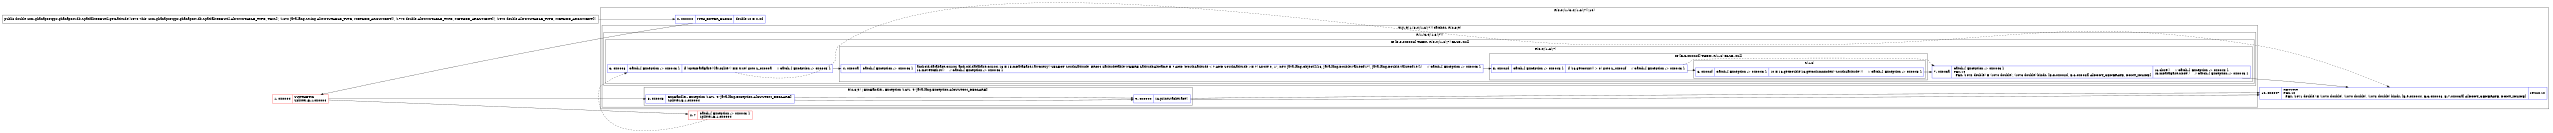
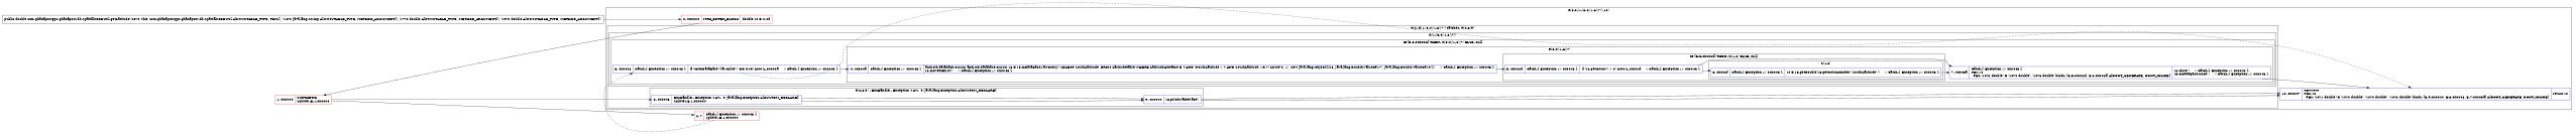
  digraph {
    rankdir=LR
    node [color=blue shape=record]
    n1 [label="{6\:\ 0x002f|Catch:\{ Exception \-\> 0x0043 \}\l|r0 = r6.getDouble(r6.getColumnIndex(\"SouthLatitude\"))     \/\/ Catch:\{ Exception \-\> 0x0043 \}\l}"]
    n2 [label="{5\:\ 0x002d|Catch:\{ Exception \-\> 0x0043 \}\l|if (r6.getCount() \> 0) goto L_0x002f     \/\/ Catch:\{ Exception \-\> 0x0043 \}\l}"]
    n3 [label="{4\:\ 0x000a|Catch:\{ Exception \-\> 0x0043 \}\l|android.database.Cursor android.database.Cursor r6 = r5.mDataBase.rawQuery(\"SELECT SouthLatitude  FROM LatitudeTable WHERE LatitudeAltName = ? AND (NorthLatitude \< ? AND SouthLatitude \>= ?) LIMIT 0, 1\", new java.lang.Object[]\{r6, java.lang.Double.valueOf(r7), java.lang.Double.valueOf(r9)\})     \/\/ Catch:\{ Exception \-\> 0x0043 \}\lr6.moveToFirst()     \/\/ Catch:\{ Exception \-\> 0x0043 \}\l}"]
    n4 [label="{7\:\ 0x003a|Catch:\{ Exception \-\> 0x0043 \}\lPHI: r0 \l  PHI: (r0v2 double) = (r0v0 double), (r0v3 double) binds: [B:5:0x002d, B:6:0x002f] A[DONT_GENERATE, DONT_INLINE]\l|r6.close()     \/\/ Catch:\{ Exception \-\> 0x0043 \}\lr5.mDataBase.close()     \/\/ Catch:\{ Exception \-\> 0x0043 \}\l}"]
    n5 [label="{3\:\ 0x0008|Catch:\{ Exception \-\> 0x0043 \}\l|if (openDataBase(\"lat.sqlite\") == true) goto L_0x000a     \/\/ Catch:\{ Exception \-\> 0x0043 \}\l}"]
    n6 [label="{8\:\ 0x0043|ExcHandler: Exception (r6v1 'e' java.lang.Exception A[CUSTOM_DECLARE])\lSplitter:B:1:0x0004\l}"]
    n7 [label="{9\:\ 0x0044|r6.printStackTrace()\l}"]
-   n8 [label="{0\:\ 0x0000|MTH_ENTER_BLOCK\l|double r0 = 0.0d\l}"]
+   n8 [color=red label="{0\:\ 0x0000|MTH_ENTER_BLOCK\l|double r0 = 0.0d\l}"]
    n9 [label="{10\:\ 0x0047|RETURN\lPHI: r0 \l  PHI: (r0v1 double) = (r0v0 double), (r0v0 double), (r0v2 double) binds: [B:9:0x0044, B:3:0x0008, B:7:0x003a] A[DONT_GENERATE, DONT_INLINE]\l|return r0\l}"]
    n10 [color=red label="{1\:\ 0x0004|SYNTHETIC\lSplitter:B:1:0x0004\l}"]
    n11 [color=red label="{2\:\ ?|Catch:\{ Exception \-\> 0x0043 \}\lSplitter:B:1:0x0004\l}"]
    n12 [label="{public double com.ghanapostgps.ghanapost.db.SpatialiteDBUtil.getLatitude((r5v0 'this' com.ghanapostgps.ghanapost.db.SpatialiteDBUtil A[IMMUTABLE_TYPE, THIS]), (r6v0 java.lang.String A[IMMUTABLE_TYPE, METHOD_ARGUMENT]), (r7v0 double A[IMMUTABLE_TYPE, METHOD_ARGUMENT]), (r9v0 double A[IMMUTABLE_TYPE, METHOD_ARGUMENT])) }" color=""]
    subgraph cluster_1 {
      label="R(3:0|(1:(3:4|(1:6)|7))|10)"
      n8
      n9
      subgraph cluster_2 {
        label="Try: R(1:(3:4|(1:6)|7)) catches: R(2:8|9)"
        subgraph cluster_3 {
          label="R(1:(3:4|(1:6)|7))"
          subgraph cluster_4 {
            label="IF [B:3:0x0008] THEN: R(3:4|(1:6)|7) ELSE: null"
            n5
            subgraph cluster_5 {
              label="R(3:4|(1:6)|7)"
              n3
              n4
              subgraph cluster_6 {
                label="IF [B:5:0x002d] THEN: R(1:6) ELSE: null"
                n2
                subgraph cluster_7 {
                  label="R(1:6)"
                  n1
                }
              }
            }
          }
        }
        subgraph cluster_8 {
          label="R(2:8|9) | ExcHandler: Exception (r6v1 'e' java.lang.Exception A[CUSTOM_DECLARE])\l"
          n6
          n7
        }
      }
    }
    subgraph cluster_9 {
      label="R(2:8|9) | ExcHandler: Exception (r6v1 'e' java.lang.Exception A[CUSTOM_DECLARE])\l"
    }
    n1 -> n4
    n2 -> n1
-   n2 -> n4 [style=dashed]
+   n2 -> n4 [style=solid]
    n3 -> n2
    n4 -> n9
    n5 -> n3
    n5 -> n9 [style=dashed]
    n6 -> n7
    n6 -> n7
    n7 -> n9
    n7 -> n9
    n8 -> n10
    n10 -> n6
    n10 -> n11
    n11 -> n5 [style=dashed]
    n12 -> n8
  }
